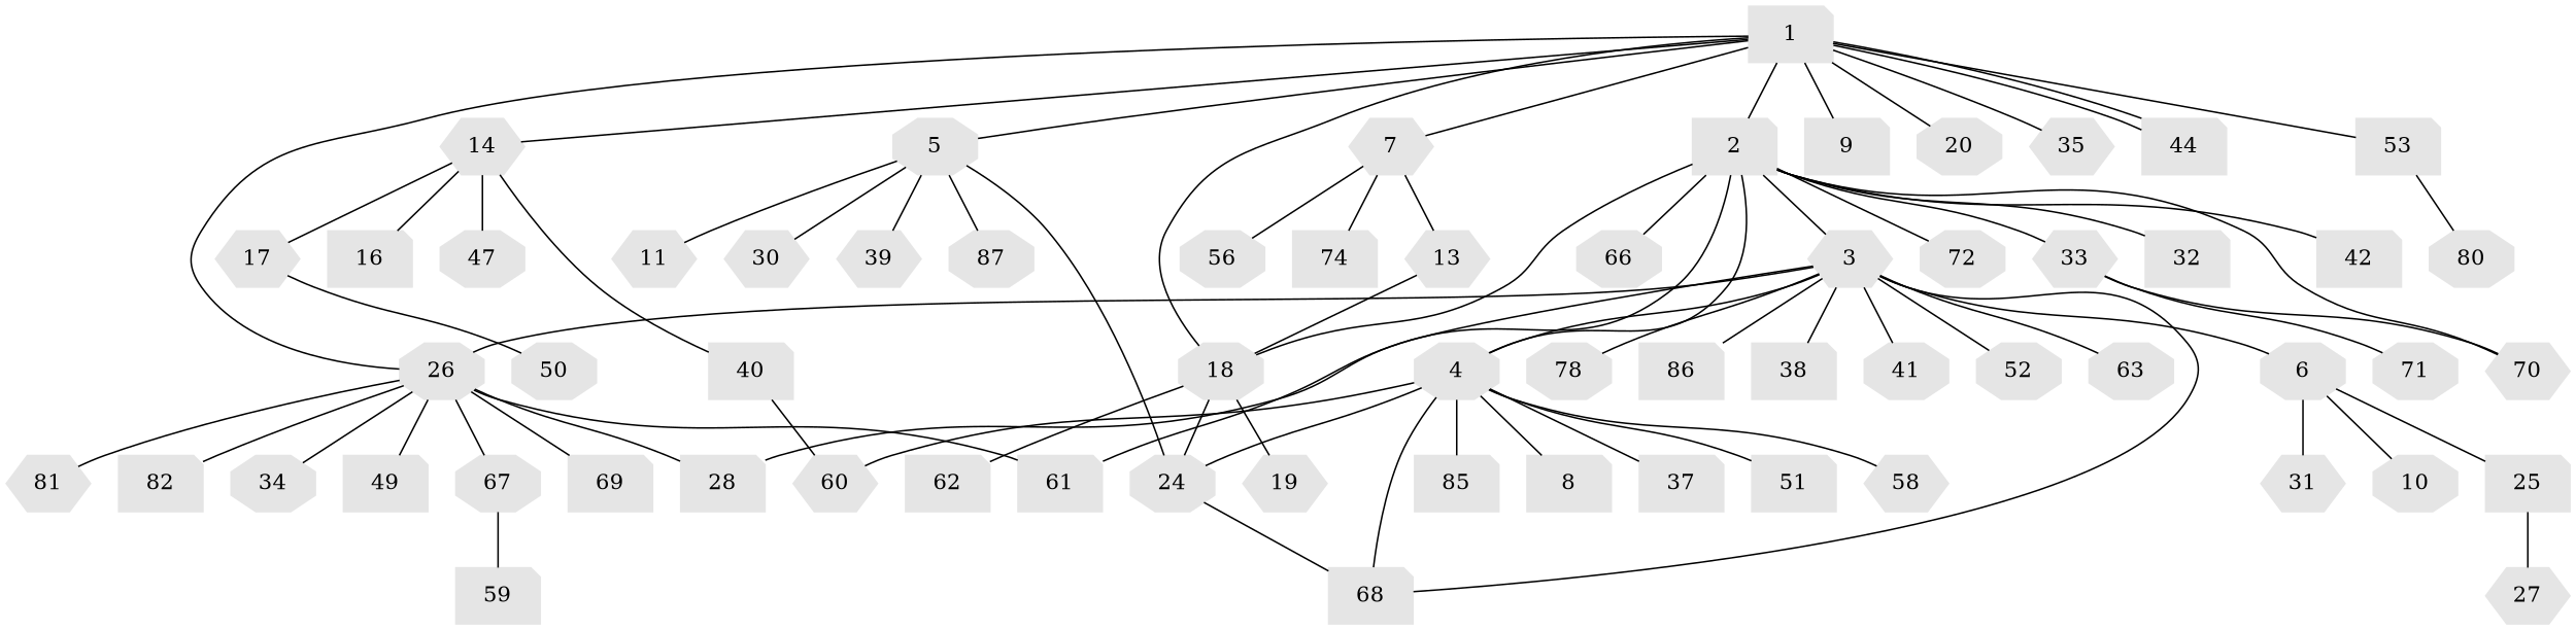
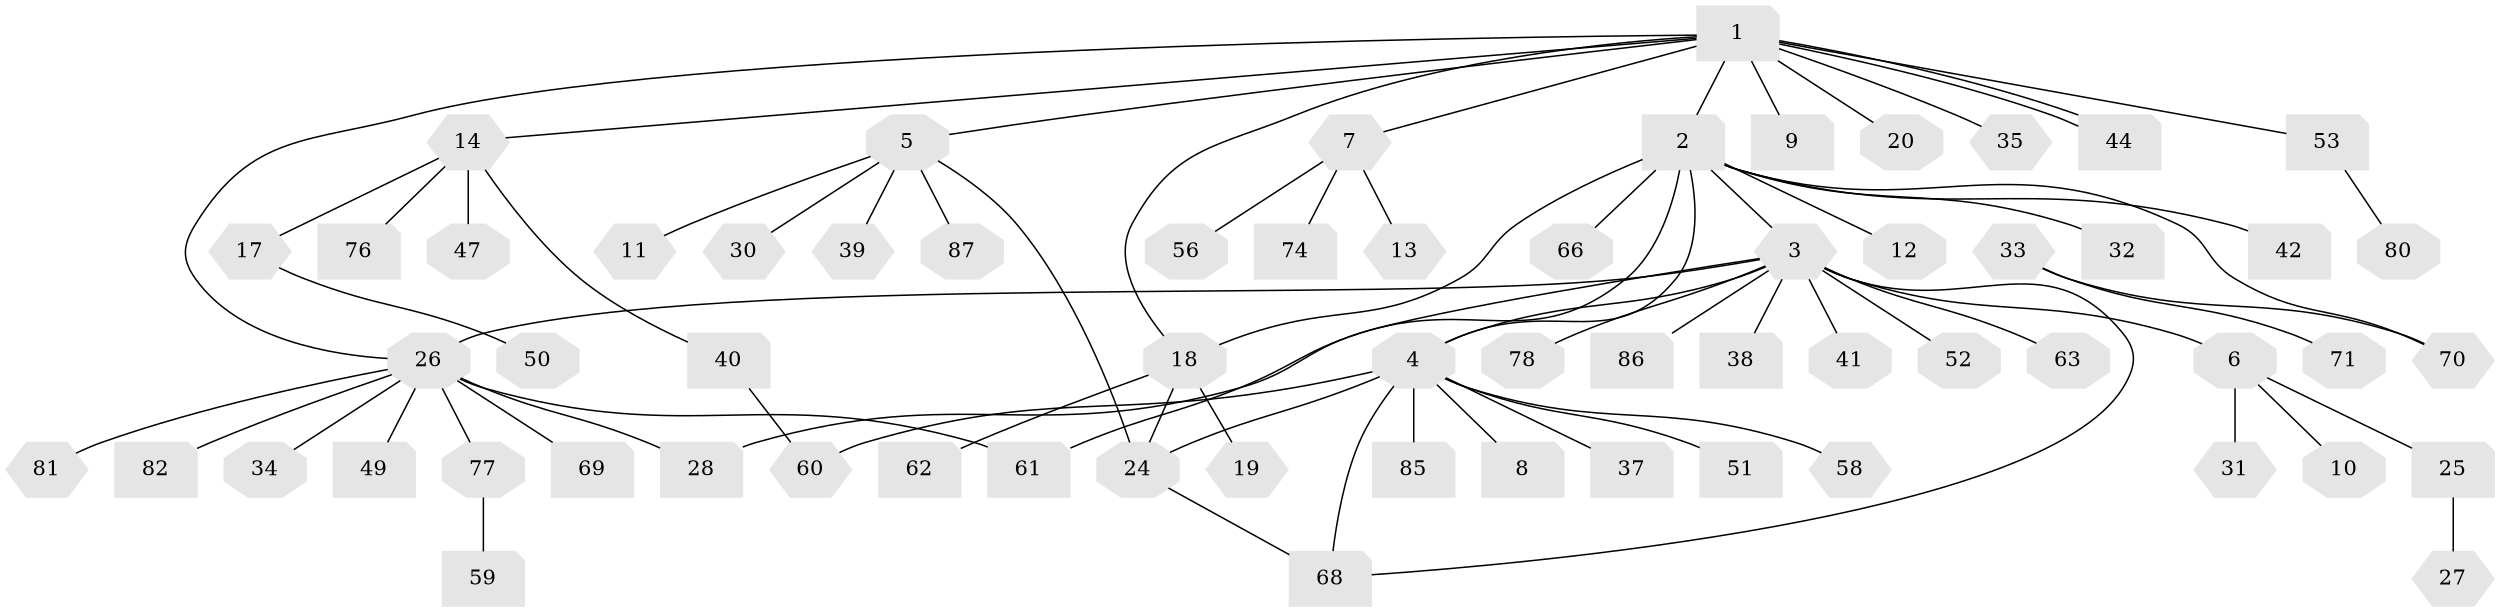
  graph {
    fontname="DejaVu Serif"
    node [color=gray90 fontname="DejaVu Serif" shape=note style=filled]
    edge [fontname="DejaVu Serif"]
    1 [super="+15"]
    2 [super="+43"]
    5 [shape=octagon super="+83"]
    7 [shape=hexagon super="+75"]
    9
    14 [shape=hexagon super="+29"]
    18 [shape=octagon super="+22"]
    20 [shape=octagon]
    26 [shape=octagon super="+57"]
    35 [shape=hexagon]
    44 [super="+73"]
    53
-   12 [shape=octagon label=72]
+   12 [shape=octagon]
    3 [shape=hexagon super="+45"]
    4 [shape=octagon super="+46"]
    32
    33 [shape=hexagon super="+48"]
    42
    61
    66 [shape=octagon]
    70 [shape=hexagon]
    24 [shape=octagon super="+36"]
    11 [shape=hexagon super="+76"]
    30 [shape=hexagon]
    39 [shape=hexagon]
    87 [shape=octagon]
    13 [shape=hexagon]
    56 [shape=octagon]
    74
-   16 [super="+55"]
+   16 [super="+55" label=76]
    17 [shape=hexagon]
    40
    47 [shape=octagon super="+54"]
    19 [shape=hexagon]
    n35 [label=62]
    28 [super="+84"]
    34 [shape=octagon]
    49
-   67 [shape=octagon]
+   67 [shape=octagon label=77]
    69
    81 [shape=hexagon super="+88"]
    82
    80 [shape=octagon]
    6 [shape=octagon super="+21"]
    38 [super="+77"]
    41 [shape=octagon]
    52 [shape=octagon]
    63 [shape=octagon]
    68 [super="+72"]
    78 [shape=octagon]
    86
    8
    37
    51
    58 [shape=hexagon super="+62"]
    60 [shape=hexagon super="+64"]
    85
    71 [shape=octagon]
    10 [shape=octagon]
    25 [super="+79"]
    31 [shape=hexagon]
    27 [shape=hexagon]
    50 [shape=octagon]
    59
    1 -- 2
    1 -- 5
    1 -- 7
    1 -- 9
    1 -- 14
    1 -- 18
    1 -- 20
    1 -- 26
    1 -- 35
    1 -- 44
    1 -- 44
    1 -- 53
    2 -- 18
    2 -- 12
    2 -- 3
    2 -- 4
    2 -- 32
-   2 -- 33
    2 -- 42
    2 -- 61
    2 -- 66
    2 -- 70
    5 -- 24
    5 -- 11
    5 -- 30
    5 -- 39
    5 -- 87
    7 -- 13
    7 -- 56
    7 -- 74
    14 -- 16
    14 -- 17
    14 -- 40
    14 -- 47
    18 -- 24
    18 -- 19
    18 -- n35
    26 -- 61
    26 -- 28
    26 -- 34
    26 -- 49
    26 -- 67
    26 -- 69 [weight=2]
    26 -- 81
    26 -- 82
    53 -- 80
    3 -- 26
    3 -- 4
    3 -- 28
    3 -- 6
    3 -- 38
    3 -- 41
    3 -- 52
    3 -- 63
    3 -- 68
    3 -- 78
    3 -- 86
    4 -- 24
    4 -- 68
    4 -- 8
    4 -- 37
    4 -- 51
    4 -- 58
    4 -- 60
    4 -- 85
    33 -- 70
    33 -- 71
    24 -- 68
-   13 -- 18
    17 -- 50
    40 -- 60
    67 -- 59
    6 -- 10
    6 -- 25
    6 -- 31
    25 -- 27
  }
